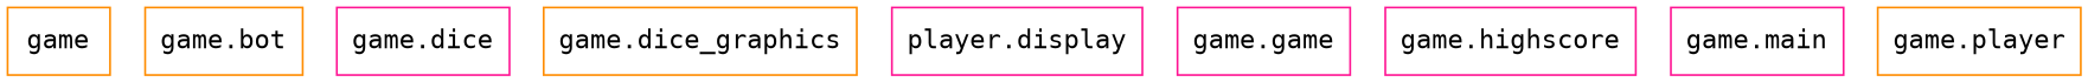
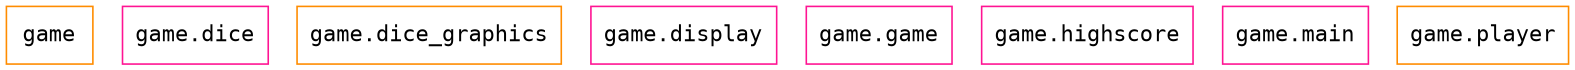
  digraph {
    rankdir=BT
    fontname="DejaVu Sans Mono"
    node [color=deeppink shape=box style=solid fontname="DejaVu Sans Mono"]
    n1 [color=darkorange label=game]
-   n2 [color=darkorange label="game.bot"]
    n3 [label="game.dice"]
    n4 [color=darkorange label="game.dice_graphics"]
-   n5 [label="player.display"]
+   n5 [label="game.display"]
    n6 [label="game.game"]
    n7 [label="game.highscore"]
    n8 [label="game.main"]
    n9 [color=darkorange label="game.player"]
  }
